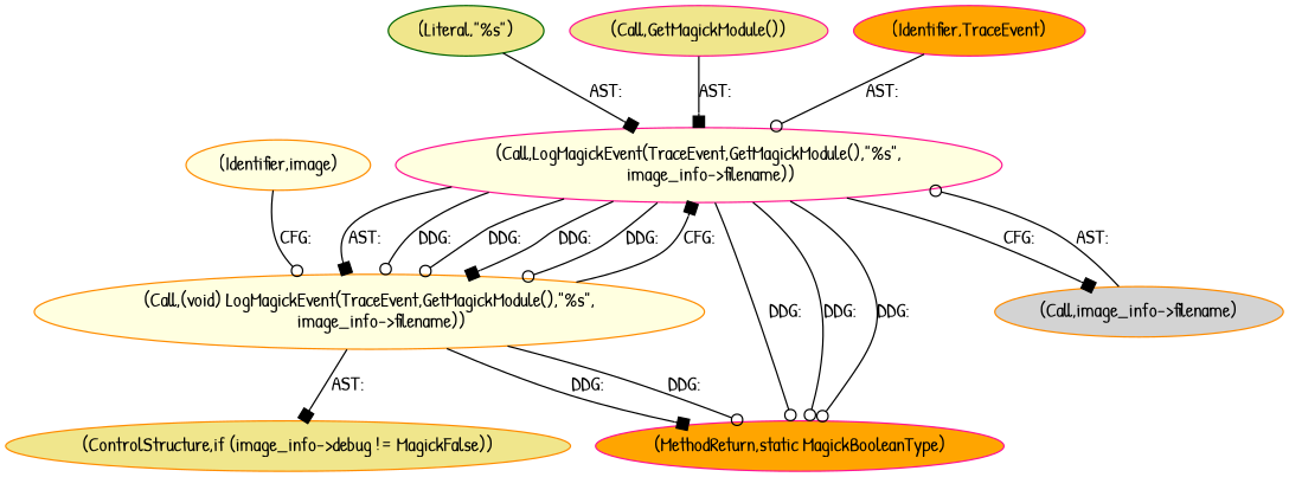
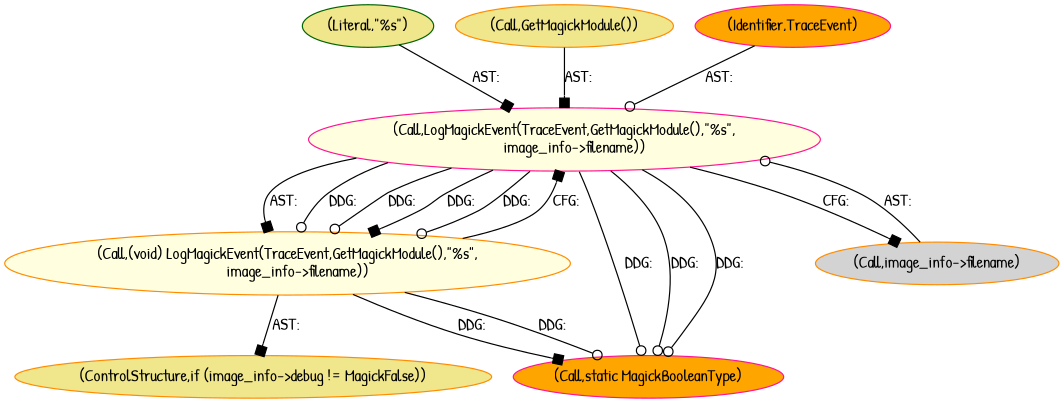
  digraph {
    fontname="Patrick Hand"
    node [color=deeppink fillcolor=lightyellow fontname="Patrick Hand" style=filled]
    edge [arrowhead=odot fontname="Patrick Hand"]
    n1 [label="(Call,LogMagickEvent(TraceEvent,GetMagickModule(),\"%s\",\n      image_info->filename))"]
    n2 [color=darkorange label="(Call,(void) LogMagickEvent(TraceEvent,GetMagickModule(),\"%s\",\n      image_info->filename))"]
-   n3 [fillcolor=orange label="(MethodReturn,static MagickBooleanType)"]
+   n3 [fillcolor=orange label="(Call,static MagickBooleanType)"]
    n4 [color=darkorange fillcolor=lightgrey label="(Call,image_info->filename)"]
    n5 [color=darkorange fillcolor=khaki label="(ControlStructure,if (image_info->debug != MagickFalse))"]
-   n6 [color=darkorange label="(Identifier,image)"]
    n7 [color=darkgreen fillcolor=khaki label="(Literal,\"%s\")"]
-   n8 [fillcolor=khaki label="(Call,GetMagickModule())"]
+   n8 [color=darkorange fillcolor=khaki label="(Call,GetMagickModule())"]
    n9 [fillcolor=orange label="(Identifier,TraceEvent)"]
    n1 -> n2 [arrowhead=box label="AST: "]
    n1 -> n2 [label="DDG: "]
    n1 -> n2 [label="DDG: "]
    n1 -> n2 [arrowhead=box label="DDG: "]
    n1 -> n2 [label="DDG: "]
    n1 -> n3 [label="DDG: "]
    n1 -> n3 [label="DDG: "]
    n1 -> n3 [label="DDG: "]
    n1 -> n4 [arrowhead=box label="CFG: "]
    n2 -> n1 [arrowhead=box label="CFG: "]
    n2 -> n3 [arrowhead=box label="DDG: "]
    n2 -> n3 [label="DDG: "]
    n2 -> n5 [arrowhead=box label="AST: "]
    n4 -> n1 [label="AST: "]
-   n6 -> n2 [label="CFG: "]
    n7 -> n1 [arrowhead=box label="AST: "]
    n8 -> n1 [arrowhead=box label="AST: "]
    n9 -> n1 [label="AST: "]
  }
